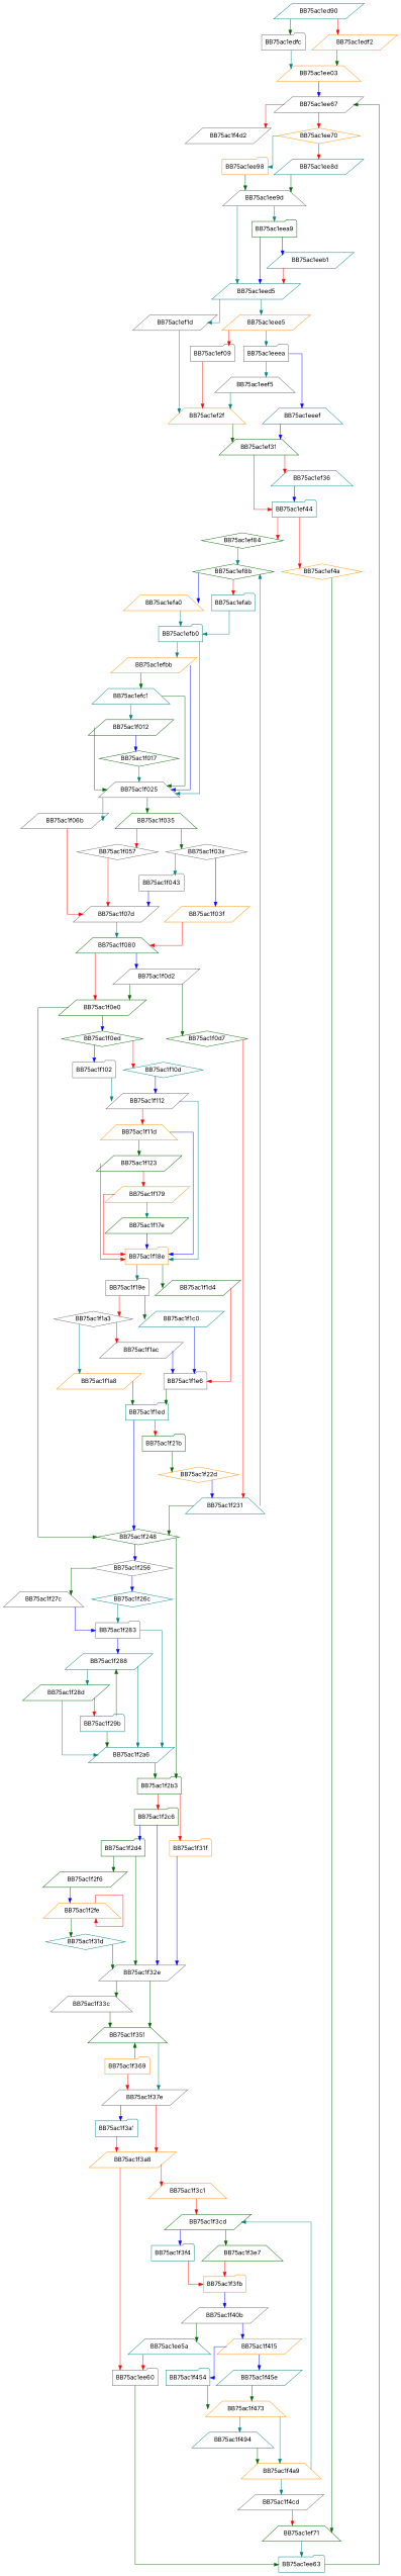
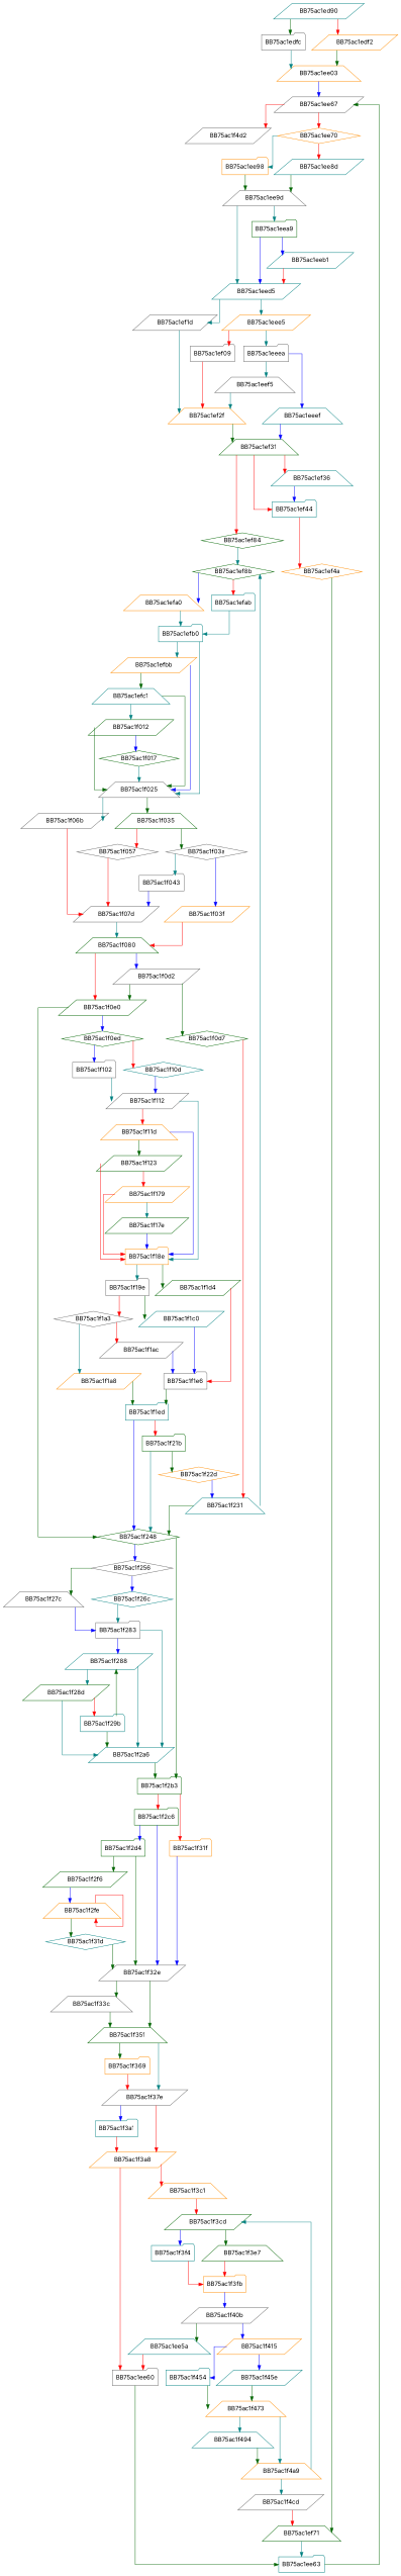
  digraph {
    fontname=Inter
    splines=ortho
    node [color=gray40 fontname=Inter shape=parallelogram]
    edge [color=darkgreen fontname=Inter]
    BB75ac1ed90 [color=teal]
    BB75ac1edfc [shape=folder]
    BB75ac1edf2 [color=darkorange]
    BB75ac1ee03 [color=darkorange shape=trapezium]
    BB75ac1ee67
    BB75ac1f4d2
    BB75ac1ee70 [color=darkorange shape=diamond]
    BB75ac1ee98 [color=darkorange shape=folder]
    BB75ac1ee8d [color=teal]
    BB75ac1ee5a [color=teal shape=trapezium]
    BB75ac1ee60 [shape=folder]
    BB75ac1ee63 [color=teal shape=folder]
    BB75ac1ee9d [shape=trapezium]
    BB75ac1eed5 [color=teal]
    BB75ac1eea9 [color=darkgreen shape=folder]
    BB75ac1ef1d
    BB75ac1eee5 [color=darkorange]
    BB75ac1eeb1 [color=teal]
    BB75ac1ef2f [color=darkorange shape=trapezium]
    BB75ac1ef09 [shape=folder]
    BB75ac1eeea [shape=folder]
    BB75ac1ef31 [color=darkgreen shape=trapezium]
    BB75ac1eef5 [shape=trapezium]
    BB75ac1eeef [color=teal shape=trapezium]
    BB75ac1ef44 [color=teal shape=folder]
    BB75ac1ef36 [color=teal shape=trapezium]
    BB75ac1ef84 [color=darkgreen shape=diamond]
    BB75ac1ef4a [color=darkorange shape=diamond]
    BB75ac1ef8b [color=darkgreen shape=diamond]
    BB75ac1ef71 [color=darkgreen shape=trapezium]
    BB75ac1efab [color=teal shape=folder]
    BB75ac1efa0 [color=darkorange shape=trapezium]
    BB75ac1efb0 [color=teal shape=folder]
    BB75ac1f025 [shape=trapezium]
    BB75ac1efbb [color=darkorange]
    BB75ac1f06b
    BB75ac1f035 [color=darkgreen shape=trapezium]
    BB75ac1efc1 [color=teal shape=trapezium]
    BB75ac1f07d
    BB75ac1f057 [shape=diamond]
    BB75ac1f03a [shape=diamond]
    BB75ac1f012 [color=darkgreen]
    BB75ac1f017 [color=darkgreen shape=diamond]
    BB75ac1f080 [color=darkgreen shape=trapezium]
    BB75ac1f043 [shape=folder]
    BB75ac1f03f [color=darkorange]
    BB75ac1f0e0 [color=darkgreen]
    BB75ac1f0d2
    BB75ac1f248 [color=darkgreen shape=diamond]
    BB75ac1f0ed [color=darkgreen shape=diamond]
    BB75ac1f0d7 [color=darkgreen shape=diamond]
    BB75ac1f2b3 [color=darkgreen shape=folder]
    BB75ac1f256 [shape=diamond]
    BB75ac1f10d [color=teal shape=diamond]
    BB75ac1f102 [shape=folder]
    BB75ac1f231 [color=teal shape=trapezium]
    BB75ac1f31f [color=darkorange shape=folder]
    BB75ac1f2c6 [color=darkgreen shape=folder]
    BB75ac1f27c [shape=trapezium]
    BB75ac1f26c [color=teal shape=diamond]
    BB75ac1f112
    BB75ac1f18e [color=darkorange shape=folder]
    BB75ac1f11d [color=darkorange shape=trapezium]
    BB75ac1f1d4 [color=darkgreen]
    BB75ac1f19e [shape=folder]
    BB75ac1f123 [color=darkgreen]
    BB75ac1f1e6 [shape=folder]
    BB75ac1f1c0 [color=teal]
    BB75ac1f1a3 [shape=diamond]
    BB75ac1f179 [color=darkorange]
    BB75ac1f17e [color=darkgreen]
    BB75ac1f1ed [color=teal shape=folder]
    BB75ac1f1ac
    BB75ac1f1a8 [color=darkorange]
    BB75ac1f21b [color=darkgreen shape=folder]
    BB75ac1f22d [color=darkorange shape=diamond]
    BB75ac1f32e
    BB75ac1f2d4 [color=darkgreen shape=folder]
    BB75ac1f283 [shape=folder]
    BB75ac1f2a6 [color=teal]
    BB75ac1f288 [color=teal]
    BB75ac1f28d [color=darkgreen]
    BB75ac1f29b [color=teal shape=folder]
    BB75ac1f351 [color=darkgreen shape=trapezium]
    BB75ac1f33c [shape=trapezium]
    BB75ac1f2f6 [color=darkgreen]
    BB75ac1f37e
    BB75ac1f369 [color=darkorange shape=folder]
    BB75ac1f2fe [color=darkorange shape=trapezium]
    BB75ac1f31d [color=teal shape=diamond]
    BB75ac1f3a8 [color=darkorange]
    BB75ac1f3a1 [color=teal shape=folder]
    BB75ac1f3c1 [color=darkorange shape=trapezium]
    BB75ac1f3cd [color=darkgreen]
    BB75ac1f3f4 [color=teal shape=folder]
    BB75ac1f3e7 [color=darkgreen shape=trapezium]
    BB75ac1f3fb [color=darkorange shape=folder]
    BB75ac1f40b
    BB75ac1f415 [color=darkorange]
    BB75ac1f45e [color=teal]
    BB75ac1f454 [color=teal shape=folder]
    BB75ac1f473 [color=darkorange shape=trapezium]
    BB75ac1f4a9 [color=darkorange shape=trapezium]
    BB75ac1f494 [color=teal shape=trapezium]
    BB75ac1f4cd
    BB75ac1ed90 -> BB75ac1edfc
    BB75ac1ed90 -> BB75ac1edf2 [color=red]
    BB75ac1edfc -> BB75ac1ee03 [color=teal]
    BB75ac1edf2 -> BB75ac1ee03
    BB75ac1ee03 -> BB75ac1ee67 [color=blue]
    BB75ac1ee67 -> BB75ac1f4d2 [color=red]
    BB75ac1ee67 -> BB75ac1ee70 [color=red]
    BB75ac1ee70 -> BB75ac1ee98 [color=teal]
    BB75ac1ee70 -> BB75ac1ee8d [color=red]
    BB75ac1ee98 -> BB75ac1ee9d
    BB75ac1ee8d -> BB75ac1ee9d
    BB75ac1ee5a -> BB75ac1ee60 [color=red]
    BB75ac1ee60 -> BB75ac1ee63
    BB75ac1ee63 -> BB75ac1ee67
    BB75ac1ee9d -> BB75ac1eed5 [color=teal]
    BB75ac1ee9d -> BB75ac1eea9 [color=teal]
    BB75ac1eed5 -> BB75ac1ef1d [color=teal]
    BB75ac1eed5 -> BB75ac1eee5 [color=teal]
    BB75ac1eea9 -> BB75ac1eed5 [color=blue]
    BB75ac1eea9 -> BB75ac1eeb1 [color=blue]
    BB75ac1ef1d -> BB75ac1ef2f [color=teal]
    BB75ac1eee5 -> BB75ac1ef09 [color=red]
    BB75ac1eee5 -> BB75ac1eeea [color=teal]
    BB75ac1eeb1 -> BB75ac1eed5 [color=red]
    BB75ac1ef2f -> BB75ac1ef31
    BB75ac1ef09 -> BB75ac1ef2f [color=red]
    BB75ac1eeea -> BB75ac1eef5 [color=teal]
    BB75ac1eeea -> BB75ac1eeef [color=blue]
    BB75ac1ef31 -> BB75ac1ef44 [color=red]
    BB75ac1ef31 -> BB75ac1ef36 [color=red]
    BB75ac1eef5 -> BB75ac1ef2f [color=teal]
    BB75ac1eeef -> BB75ac1ef31 [color=blue]
-   BB75ac1ef44 -> BB75ac1ef84 [color=red]
+   BB75ac1ef31 -> BB75ac1ef84 [color=red]
    BB75ac1ef44 -> BB75ac1ef4a [color=red]
    BB75ac1ef36 -> BB75ac1ef44 [color=blue]
    BB75ac1ef84 -> BB75ac1ef8b [color=teal]
    BB75ac1ef4a -> BB75ac1ef71
    BB75ac1ef8b -> BB75ac1efab [color=red]
    BB75ac1ef8b -> BB75ac1efa0 [color=blue]
    BB75ac1ef71 -> BB75ac1ee63 [color=teal]
    BB75ac1efab -> BB75ac1efb0 [color=teal]
    BB75ac1efa0 -> BB75ac1efb0 [color=teal]
    BB75ac1efb0 -> BB75ac1f025 [color=teal]
    BB75ac1efb0 -> BB75ac1efbb [color=teal]
    BB75ac1f025 -> BB75ac1f06b [color=teal]
    BB75ac1f025 -> BB75ac1f035
    BB75ac1efbb -> BB75ac1f025 [color=blue]
    BB75ac1efbb -> BB75ac1efc1
    BB75ac1f06b -> BB75ac1f07d [color=red]
    BB75ac1f035 -> BB75ac1f057 [color=red]
    BB75ac1f035 -> BB75ac1f03a
    BB75ac1efc1 -> BB75ac1f025
    BB75ac1efc1 -> BB75ac1f012 [color=teal]
    BB75ac1f07d -> BB75ac1f080 [color=teal]
    BB75ac1f057 -> BB75ac1f07d [color=red]
    BB75ac1f03a -> BB75ac1f043 [color=teal]
    BB75ac1f03a -> BB75ac1f03f [color=blue]
    BB75ac1f012 -> BB75ac1f025
    BB75ac1f012 -> BB75ac1f017 [color=blue]
    BB75ac1f017 -> BB75ac1f025 [color=teal]
    BB75ac1f080 -> BB75ac1f0e0 [color=red]
    BB75ac1f080 -> BB75ac1f0d2 [color=blue]
    BB75ac1f043 -> BB75ac1f07d [color=blue]
    BB75ac1f03f -> BB75ac1f080 [color=red]
    BB75ac1f0e0 -> BB75ac1f248
    BB75ac1f0e0 -> BB75ac1f0ed [color=blue]
    BB75ac1f0d2 -> BB75ac1f0e0
    BB75ac1f0d2 -> BB75ac1f0d7
    BB75ac1f248 -> BB75ac1f2b3
    BB75ac1f248 -> BB75ac1f256 [color=blue]
    BB75ac1f0ed -> BB75ac1f10d [color=red]
    BB75ac1f0ed -> BB75ac1f102 [color=blue]
    BB75ac1f0d7 -> BB75ac1f231 [color=red]
    BB75ac1f2b3 -> BB75ac1f31f [color=red]
    BB75ac1f2b3 -> BB75ac1f2c6 [color=red]
    BB75ac1f256 -> BB75ac1f27c
    BB75ac1f256 -> BB75ac1f26c [color=blue]
    BB75ac1f10d -> BB75ac1f112 [color=blue]
    BB75ac1f102 -> BB75ac1f112 [color=teal]
    BB75ac1f231 -> BB75ac1ef8b [color=teal]
    BB75ac1f231 -> BB75ac1f248
    BB75ac1f31f -> BB75ac1f32e [color=blue]
    BB75ac1f2c6 -> BB75ac1f32e [color=blue]
    BB75ac1f2c6 -> BB75ac1f2d4 [color=blue]
    BB75ac1f27c -> BB75ac1f283 [color=blue]
    BB75ac1f26c -> BB75ac1f283 [color=teal]
    BB75ac1f112 -> BB75ac1f18e [color=teal]
    BB75ac1f112 -> BB75ac1f11d [color=red]
    BB75ac1f18e -> BB75ac1f1d4
    BB75ac1f18e -> BB75ac1f19e [color=teal]
    BB75ac1f11d -> BB75ac1f18e [color=blue]
    BB75ac1f11d -> BB75ac1f123
    BB75ac1f1d4 -> BB75ac1f1e6 [color=red]
    BB75ac1f19e -> BB75ac1f1c0
    BB75ac1f19e -> BB75ac1f1a3 [color=red]
    BB75ac1f123 -> BB75ac1f18e [color=red]
    BB75ac1f123 -> BB75ac1f179 [color=red]
    BB75ac1f1e6 -> BB75ac1f1ed
    BB75ac1f1c0 -> BB75ac1f1e6 [color=blue]
    BB75ac1f1a3 -> BB75ac1f1ac [color=red]
    BB75ac1f1a3 -> BB75ac1f1a8 [color=teal]
    BB75ac1f179 -> BB75ac1f18e [color=red]
    BB75ac1f179 -> BB75ac1f17e [color=teal]
    BB75ac1f17e -> BB75ac1f18e [color=blue]
    BB75ac1f1ed -> BB75ac1f248 [color=blue]
    BB75ac1f1ed -> BB75ac1f21b [color=red]
    BB75ac1f1ac -> BB75ac1f1e6 [color=blue]
    BB75ac1f1a8 -> BB75ac1f1ed
+   BB75ac1f21b -> BB75ac1f248 [color=teal]
    BB75ac1f21b -> BB75ac1f22d
    BB75ac1f22d -> BB75ac1f231 [color=blue]
    BB75ac1f32e -> BB75ac1f351
    BB75ac1f32e -> BB75ac1f33c
    BB75ac1f2d4 -> BB75ac1f32e
    BB75ac1f2d4 -> BB75ac1f2f6
    BB75ac1f283 -> BB75ac1f2a6 [color=teal]
    BB75ac1f283 -> BB75ac1f288 [color=blue]
    BB75ac1f2a6 -> BB75ac1f2b3
    BB75ac1f288 -> BB75ac1f2a6 [color=teal]
    BB75ac1f288 -> BB75ac1f28d [color=teal]
    BB75ac1f28d -> BB75ac1f2a6 [color=teal]
    BB75ac1f28d -> BB75ac1f29b [color=red]
    BB75ac1f29b -> BB75ac1f2a6
    BB75ac1f29b -> BB75ac1f288
    BB75ac1f351 -> BB75ac1f37e [color=teal]
-   BB75ac1f369 -> BB75ac1f351
+   BB75ac1f351 -> BB75ac1f369
    BB75ac1f33c -> BB75ac1f351
    BB75ac1f2f6 -> BB75ac1f2fe [color=blue]
    BB75ac1f37e -> BB75ac1f3a8 [color=red]
    BB75ac1f37e -> BB75ac1f3a1 [color=blue]
    BB75ac1f369 -> BB75ac1f37e [color=red]
    BB75ac1f2fe -> BB75ac1f2fe [color=red]
    BB75ac1f2fe -> BB75ac1f31d
    BB75ac1f31d -> BB75ac1f32e
    BB75ac1f3a8 -> BB75ac1ee60 [color=red]
    BB75ac1f3a8 -> BB75ac1f3c1 [color=red]
    BB75ac1f3a1 -> BB75ac1f3a8 [color=red]
    BB75ac1f3c1 -> BB75ac1f3cd [color=red]
    BB75ac1f3cd -> BB75ac1f3f4 [color=blue]
    BB75ac1f3cd -> BB75ac1f3e7
    BB75ac1f3f4 -> BB75ac1f3fb [color=red]
    BB75ac1f3e7 -> BB75ac1f3fb [color=red]
    BB75ac1f3fb -> BB75ac1f40b [color=blue]
    BB75ac1f40b -> BB75ac1ee5a
    BB75ac1f40b -> BB75ac1f415 [color=blue]
    BB75ac1f415 -> BB75ac1f45e [color=blue]
    BB75ac1f415 -> BB75ac1f454 [color=blue]
    BB75ac1f45e -> BB75ac1f473
    BB75ac1f454 -> BB75ac1f473
    BB75ac1f473 -> BB75ac1f4a9 [color=teal]
    BB75ac1f473 -> BB75ac1f494 [color=teal]
    BB75ac1f4a9 -> BB75ac1f3cd [color=teal]
    BB75ac1f4a9 -> BB75ac1f4cd [color=teal]
    BB75ac1f494 -> BB75ac1f4a9
    BB75ac1f4cd -> BB75ac1ef71 [color=red]
  }
